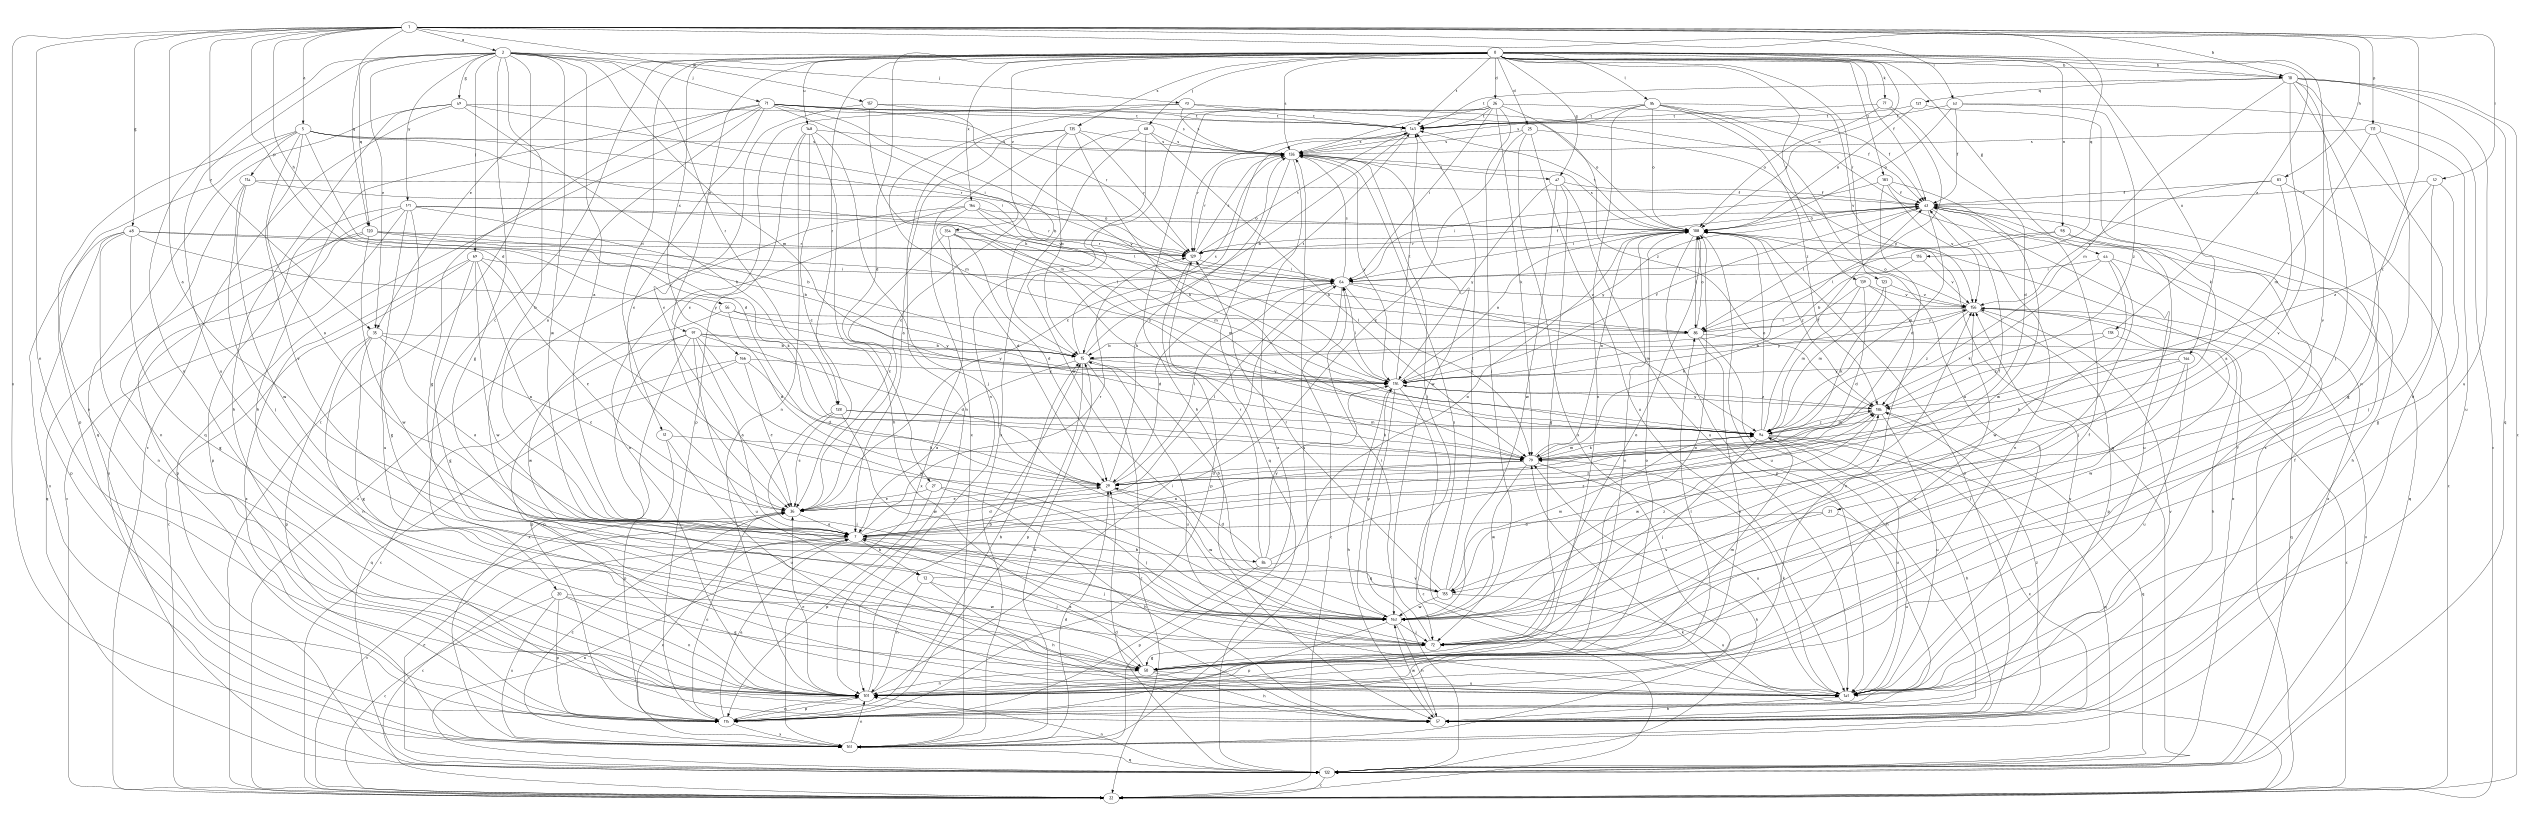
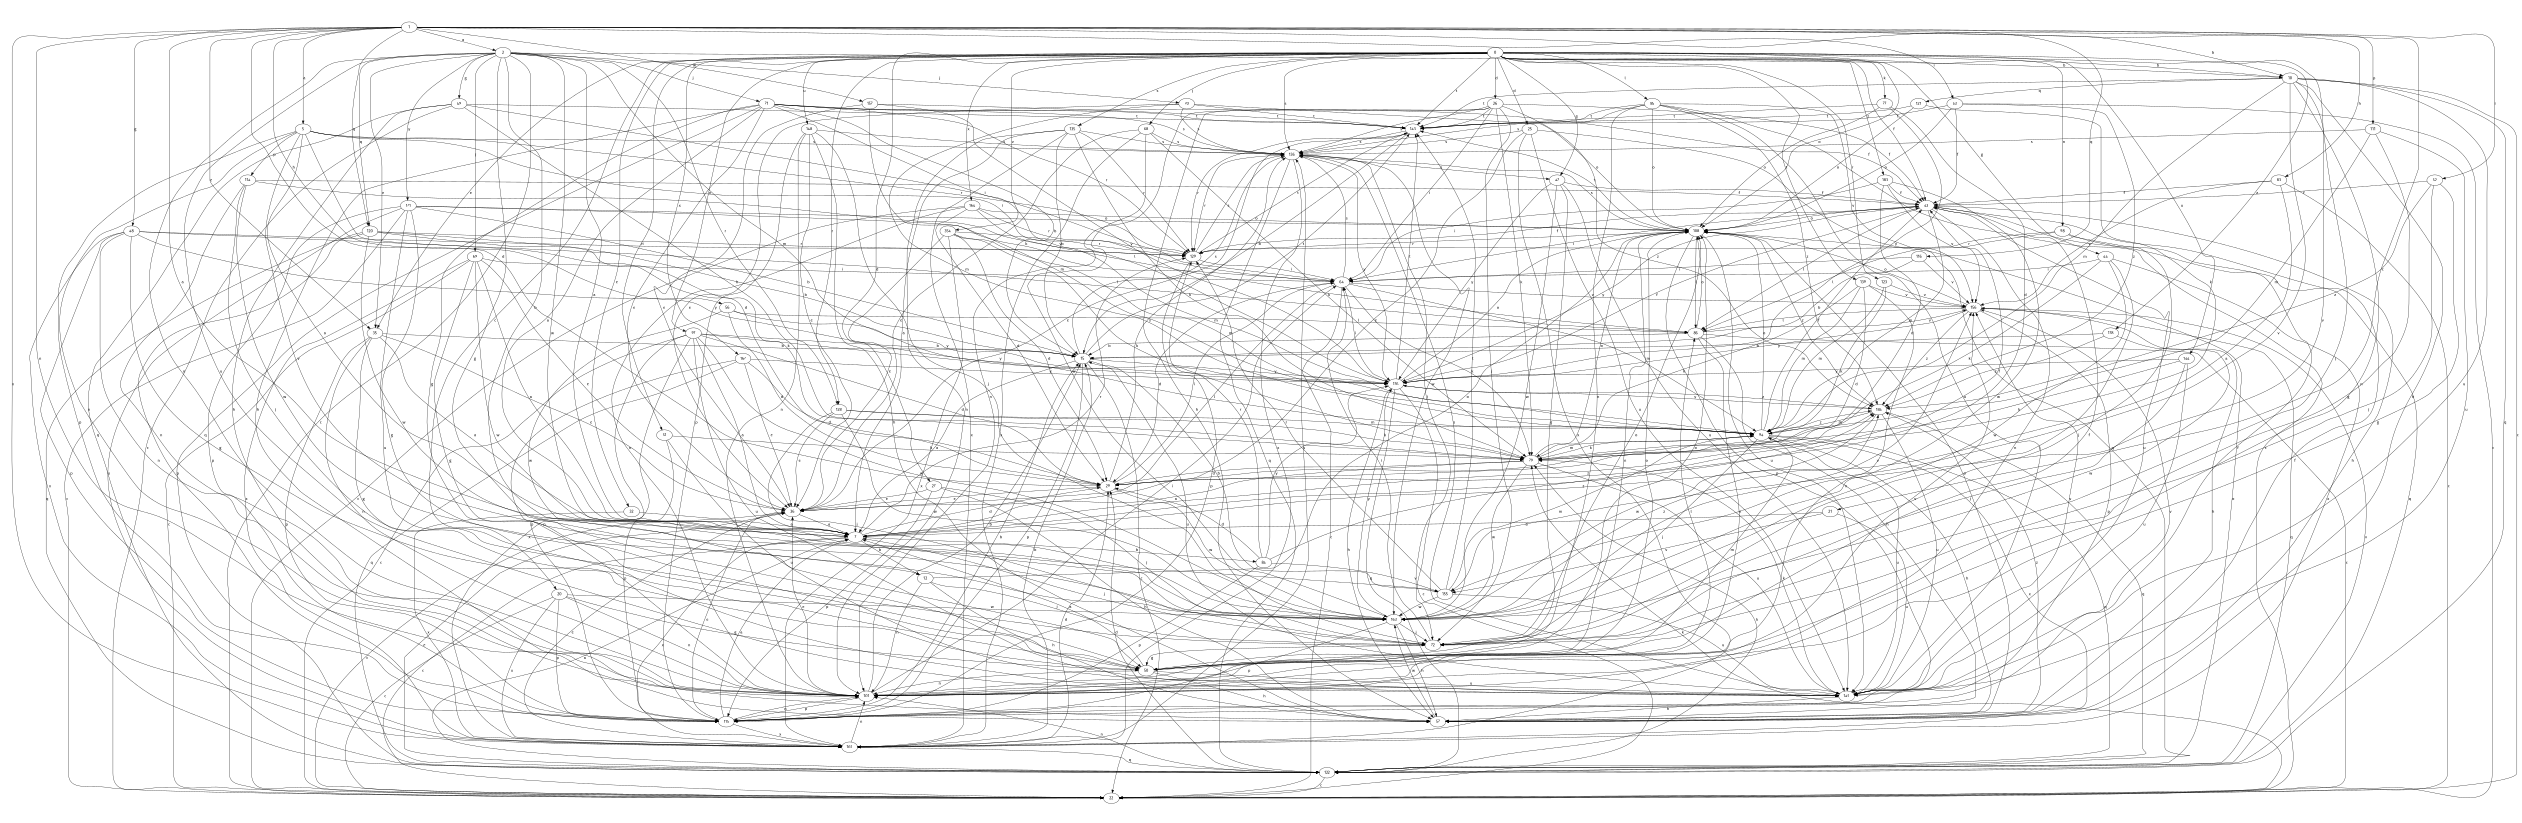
  strict digraph {
    fontname="Fira Sans"
    node [fontname="Fira Sans"]
    edge [fontname="Fira Sans"]
    0
    10
    20
    25
    26
    27
+   32
    35
    43
    n10 [label=44]
    47
    61
    68
    77
    85
    97
    98
    108
    123
    128
    135
    136
    139
    143
    144
    148
    n27 [label=354]
    155
    164
-   167 [label=166]
+   167
    178
    183
    101
    22
    94
    149
    72
    57
    121
    122
    169
    50
    163
    115
    36
    64
    184
    79
    7
    15
    176
    86
    29
    156
    129
    1
    2
    5
    21
    48
    n61 [label=83]
    56
    62
    63
    111
    116
    120
    157
    12
    49
    69
    70
    71
    171
    114
    n76 [label=84]
    0 -> 10 [label=b]
    0 -> 20 [label=c]
    0 -> 25 [label=d]
    0 -> 26 [label=d]
    0 -> 27 [label=d]
+   0 -> 32 [label=e]
    0 -> 35 [label=e]
    0 -> 43 [label=f]
    0 -> n10 [label=g]
    0 -> 47 [label=g]
    0 -> 61 [label=i]
    0 -> 68 [label=j]
    0 -> 77 [label=k]
    0 -> 85 [label=l]
    0 -> 97 [label=n]
    0 -> 98 [label=n]
    0 -> 108 [label=o]
    0 -> 123 [label=r]
    0 -> 128 [label=r]
    0 -> 135 [label=s]
    0 -> 136 [label=s]
    0 -> 139 [label=t]
    0 -> 143 [label=t]
    0 -> 144 [label=u]
    0 -> 148 [label=u]
    0 -> n27 [label=v]
    0 -> 155 [label=v]
    0 -> 164 [label=x]
    0 -> 167 [label=x]
    0 -> 178 [label=z]
    0 -> 183 [label=z]
    10 -> 143 [label=t]
    10 -> 155 [label=v]
    10 -> 101 [label=n]
    10 -> 22 [label=c]
    10 -> 94 [label=m]
    10 -> 149 [label=u]
    10 -> 72 [label=j]
    10 -> 57 [label=h]
    10 -> 121 [label=q]
    10 -> 122 [label=q]
    20 -> 101 [label=n]
    20 -> 22 [label=c]
    20 -> 169 [label=x]
    20 -> 50 [label=g]
    20 -> 163 [label=w]
    20 -> 115 [label=p]
    25 -> 136 [label=s]
    25 -> 149 [label=u]
    25 -> 122 [label=q]
    25 -> 169 [label=x]
    25 -> 36 [label=e]
    26 -> 43 [label=f]
    26 -> 136 [label=s]
    26 -> 143 [label=t]
    26 -> 101 [label=n]
    26 -> 72 [label=j]
    26 -> 57 [label=h]
    26 -> 64 [label=i]
    26 -> 184 [label=z]
    26 -> 79 [label=k]
    27 -> 72 [label=j]
    27 -> 57 [label=h]
    27 -> 115 [label=p]
    27 -> 36 [label=e]
+   32 -> 169 [label=x]
+   32 -> 7 [label=a]
    35 -> 101 [label=n]
    35 -> 50 [label=g]
    35 -> 115 [label=p]
    35 -> 36 [label=e]
    35 -> 7 [label=a]
    35 -> 15 [label=b]
    43 -> 108 [label=o]
    43 -> 101 [label=n]
    43 -> 94 [label=m]
    43 -> 149 [label=u]
    43 -> 57 [label=h]
    43 -> 64 [label=i]
    43 -> 176 [label=y]
    43 -> 86 [label=l]
    n10 -> 72 [label=j]
    n10 -> 169 [label=x]
    n10 -> 163 [label=w]
    n10 -> 64 [label=i]
    n10 -> 79 [label=k]
    47 -> 43 [label=f]
    47 -> 149 [label=u]
    47 -> 50 [label=g]
    47 -> 163 [label=w]
    47 -> 176 [label=y]
    61 -> 149 [label=u]
    61 -> 115 [label=p]
    61 -> 79 [label=k]
    68 -> 136 [label=s]
    68 -> 169 [label=x]
    68 -> 163 [label=w]
    68 -> 36 [label=e]
    68 -> 79 [label=k]
    77 -> 108 [label=o]
    77 -> 143 [label=t]
    77 -> 176 [label=y]
    77 -> 29 [label=d]
    85 -> 108 [label=o]
    85 -> 136 [label=s]
    85 -> 143 [label=t]
    85 -> 101 [label=n]
    85 -> 22 [label=c]
    85 -> 149 [label=u]
    85 -> 184 [label=z]
    85 -> 156 [label=v]
    97 -> 22 [label=c]
    97 -> 149 [label=u]
    97 -> 169 [label=x]
    97 -> 163 [label=w]
    97 -> 115 [label=p]
    97 -> 7 [label=a]
    97 -> 15 [label=b]
    97 -> 176 [label=y]
    97 -> 29 [label=d]
    98 -> 72 [label=j]
    98 -> 122 [label=q]
    98 -> 86 [label=l]
    98 -> 129 [label=r]
    108 -> 136 [label=s]
    108 -> 143 [label=t]
    108 -> 101 [label=n]
    108 -> 149 [label=u]
    108 -> 115 [label=p]
    108 -> 184 [label=z]
    108 -> 86 [label=l]
    108 -> 129 [label=r]
    123 -> 94 [label=m]
    123 -> 79 [label=k]
    123 -> 156 [label=v]
    128 -> 94 [label=m]
    128 -> 72 [label=j]
    128 -> 163 [label=w]
    128 -> 36 [label=e]
    128 -> 79 [label=k]
    135 -> 136 [label=s]
    135 -> 101 [label=n]
    135 -> 169 [label=x]
    135 -> 79 [label=k]
    135 -> 7 [label=a]
    135 -> 15 [label=b]
    135 -> 129 [label=r]
    136 -> 47 [label=s]
    136 -> 72 [label=j]
    136 -> 122 [label=q]
    136 -> 169 [label=x]
    136 -> 163 [label=w]
    136 -> 176 [label=y]
    136 -> 129 [label=r]
    139 -> 101 [label=n]
    139 -> 94 [label=m]
    139 -> 79 [label=k]
    139 -> 29 [label=d]
    139 -> 156 [label=v]
    143 -> 136 [label=s]
    143 -> 36 [label=e]
    143 -> 15 [label=b]
    143 -> 129 [label=r]
    144 -> 149 [label=u]
    144 -> 72 [label=j]
    144 -> 79 [label=k]
    144 -> 176 [label=y]
    148 -> 136 [label=s]
    148 -> 101 [label=n]
    148 -> 72 [label=j]
    148 -> 57 [label=h]
    148 -> 115 [label=p]
    148 -> 36 [label=e]
    n27 -> 94 [label=m]
    n27 -> 169 [label=x]
    n27 -> 36 [label=e]
    n27 -> 79 [label=k]
    n27 -> 29 [label=d]
    n27 -> 129 [label=r]
    155 -> 143 [label=t]
    155 -> 94 [label=m]
    155 -> 149 [label=u]
    155 -> 163 [label=w]
    155 -> 15 [label=b]
    155 -> 129 [label=r]
    164 -> 108 [label=o]
    164 -> 101 [label=n]
    164 -> 22 [label=c]
    164 -> 94 [label=m]
    164 -> 29 [label=d]
    164 -> 129 [label=r]
    167 -> 101 [label=n]
    167 -> 122 [label=q]
    167 -> 36 [label=e]
    167 -> 176 [label=y]
    167 -> 29 [label=d]
    178 -> 163 [label=w]
    178 -> 184 [label=z]
    178 -> 15 [label=b]
    183 -> 43 [label=f]
    183 -> 163 [label=w]
    183 -> 64 [label=i]
    183 -> 29 [label=d]
    183 -> 156 [label=v]
    101 -> 108 [label=o]
    101 -> 115 [label=p]
    101 -> 36 [label=e]
    101 -> 64 [label=i]
    101 -> 15 [label=b]
    101 -> 86 [label=l]
    101 -> 156 [label=v]
    22 -> 79 [label=k]
    94 -> 43 [label=f]
    94 -> 108 [label=o]
    94 -> 149 [label=u]
    94 -> 72 [label=j]
    94 -> 57 [label=h]
    94 -> 122 [label=q]
    94 -> 169 [label=x]
    94 -> 184 [label=z]
    94 -> 79 [label=k]
    149 -> 43 [label=f]
    149 -> 136 [label=s]
    149 -> 57 [label=h]
    149 -> 79 [label=k]
    149 -> 156 [label=v]
    72 -> 108 [label=o]
    72 -> 50 [label=g]
    72 -> 64 [label=i]
    72 -> 7 [label=j]
    57 -> 43 [label=f]
    57 -> 108 [label=o]
    57 -> 163 [label=w]
    57 -> 184 [label=z]
    121 -> 108 [label=o]
    121 -> 143 [label=t]
    121 -> 79 [label=k]
    122 -> 108 [label=o]
    122 -> 101 [label=n]
    122 -> 22 [label=c]
    122 -> 36 [label=e]
    122 -> 79 [label=k]
    122 -> 7 [label=a]
    122 -> 29 [label=d]
    122 -> 156 [label=v]
    169 -> 136 [label=s]
    169 -> 101 [label=n]
    169 -> 122 [label=q]
    169 -> 36 [label=e]
    169 -> 15 [label=b]
    169 -> 29 [label=d]
    50 -> 43 [label=f]
    50 -> 108 [label=o]
    50 -> 101 [label=n]
    50 -> 94 [label=m]
    50 -> 149 [label=u]
    50 -> 57 [label=h]
    50 -> 7 [label=a]
    163 -> 72 [label=j]
    163 -> 57 [label=h]
    163 -> 115 [label=p]
    163 -> 184 [label=z]
    163 -> 176 [label=y]
    163 -> 156 [label=v]
    115 -> 101 [label=n]
    115 -> 169 [label=x]
    115 -> 36 [label=e]
    115 -> 7 [label=a]
    115 -> 15 [label=b]
    115 -> 156 [label=v]
    36 -> 22 [label=c]
    36 -> 7 [label=a]
    64 -> 136 [label=s]
    64 -> 22 [label=c]
    64 -> 94 [label=m]
    64 -> 36 [label=l]
    64 -> 79 [label=k]
    64 -> 29 [label=d]
    64 -> 156 [label=v]
    184 -> 94 [label=m]
    184 -> 149 [label=u]
    184 -> 122 [label=q]
    184 -> 163 [label=w]
    184 -> 176 [label=y]
    79 -> 108 [label=o]
    79 -> 94 [label=m]
    79 -> 149 [label=u]
    79 -> 163 [label=w]
    79 -> 7 [label=a]
    79 -> 29 [label=d]
    7 -> 43 [label=f]
    7 -> 22 [label=c]
    7 -> 169 [label=x]
    7 -> 184 [label=z]
    7 -> 29 [label=d]
    7 -> 129 [label=r]
    7 -> 12 [label=b]
    7 -> n76 [label=b]
    15 -> 136 [label=s]
    15 -> 143 [label=t]
    15 -> 22 [label=c]
    15 -> 149 [label=u]
    15 -> 115 [label=p]
    15 -> 7 [label=a]
    15 -> 176 [label=y]
    176 -> 43 [label=f]
    176 -> 108 [label=o]
    176 -> 143 [label=t]
    176 -> 22 [label=c]
    176 -> 57 [label=h]
    176 -> 122 [label=q]
    176 -> 64 [label=i]
    176 -> 184 [label=z]
    86 -> 108 [label=o]
    86 -> 101 [label=n]
    86 -> 22 [label=c]
    86 -> 57 [label=h]
    86 -> 15 [label=b]
    86 -> 156 [label=v]
    29 -> 136 [label=s]
    29 -> 163 [label=w]
    29 -> 36 [label=e]
    29 -> 64 [label=i]
    156 -> 108 [label=o]
    156 -> 57 [label=h]
    156 -> 122 [label=q]
    156 -> 115 [label=p]
    156 -> 184 [label=z]
    156 -> 176 [label=y]
    156 -> 86 [label=l]
    129 -> 43 [label=f]
    129 -> 136 [label=s]
    129 -> 143 [label=t]
    129 -> 115 [label=p]
    129 -> 64 [label=i]
    1 -> 10 [label=b]
    1 -> 35 [label=e]
    1 -> 101 [label=n]
    1 -> 169 [label=x]
    1 -> 7 [label=a]
    1 -> 29 [label=d]
    1 -> 2 [label=a]
    1 -> 5 [label=a]
    1 -> 21 [label=c]
    1 -> 48 [label=g]
    1 -> n61 [label=h]
    1 -> 56 [label=h]
    1 -> 62 [label=i]
    1 -> 63 [label=i]
    1 -> 111 [label=p]
    1 -> 116 [label=q]
    1 -> 120 [label=q]
    1 -> 157 [label=w]
    2 -> 10 [label=b]
    2 -> 35 [label=e]
    2 -> 128 [label=r]
    2 -> 101 [label=n]
    2 -> 22 [label=c]
    2 -> 94 [label=m]
    2 -> 149 [label=u]
    2 -> 50 [label=g]
    2 -> 163 [label=w]
    2 -> 7 [label=a]
    2 -> 120 [label=q]
    2 -> 12 [label=b]
    2 -> 49 [label=g]
    2 -> 69 [label=j]
    2 -> 70 [label=j]
    2 -> 71 [label=j]
    2 -> 171 [label=y]
    5 -> 136 [label=s]
    5 -> 155 [label=v]
    5 -> 101 [label=n]
    5 -> 115 [label=p]
    5 -> 64 [label=i]
    5 -> 7 [label=a]
    5 -> 29 [label=d]
    5 -> 129 [label=r]
    5 -> 114 [label=p]
    21 -> 155 [label=v]
    21 -> 149 [label=u]
    21 -> 7 [label=a]
    48 -> 101 [label=n]
    48 -> 169 [label=x]
    48 -> 50 [label=g]
    48 -> 115 [label=p]
    48 -> 176 [label=y]
    48 -> 86 [label=l]
    48 -> 129 [label=r]
    n61 -> 43 [label=f]
    n61 -> 22 [label=c]
    n61 -> 7 [label=a]
    n61 -> 156 [label=v]
    56 -> 163 [label=w]
    56 -> 176 [label=y]
    56 -> 86 [label=l]
    56 -> 29 [label=d]
    62 -> 43 [label=f]
    62 -> 72 [label=j]
    62 -> 50 [label=g]
    62 -> 184 [label=z]
    63 -> 43 [label=f]
    63 -> 108 [label=o]
    63 -> 143 [label=t]
    63 -> 22 [label=c]
    63 -> 184 [label=z]
    111 -> 136 [label=s]
    111 -> 94 [label=m]
    111 -> 149 [label=u]
    111 -> 50 [label=g]
    116 -> 64 [label=i]
    116 -> 15 [label=b]
    116 -> 156 [label=v]
    120 -> 122 [label=q]
    120 -> 163 [label=w]
    120 -> 115 [label=p]
    120 -> 79 [label=k]
    120 -> 15 [label=b]
    120 -> 129 [label=r]
    157 -> 143 [label=t]
    157 -> 94 [label=m]
    157 -> 36 [label=e]
    157 -> 176 [label=y]
    12 -> 108 [label=o]
    12 -> 101 [label=n]
    12 -> 72 [label=j]
    12 -> 57 [label=h]
    49 -> 143 [label=t]
    49 -> 22 [label=c]
    49 -> 57 [label=h]
    49 -> 122 [label=q]
    49 -> 64 [label=i]
    49 -> 79 [label=k]
    69 -> 22 [label=c]
    69 -> 169 [label=x]
    69 -> 50 [label=g]
    69 -> 163 [label=w]
    69 -> 36 [label=e]
    69 -> 64 [label=i]
    69 -> 7 [label=a]
    70 -> 108 [label=o]
    70 -> 136 [label=s]
    70 -> 143 [label=t]
    70 -> 94 [label=m]
    70 -> 36 [label=e]
    71 -> 43 [label=f]
    71 -> 136 [label=s]
    71 -> 143 [label=t]
    71 -> 57 [label=h]
    71 -> 122 [label=q]
    71 -> 50 [label=g]
    71 -> 36 [label=e]
    71 -> 7 [label=a]
    71 -> 15 [label=b]
    71 -> 176 [label=y]
    71 -> 129 [label=r]
    171 -> 108 [label=o]
    171 -> 22 [label=c]
    171 -> 149 [label=u]
    171 -> 169 [label=x]
    171 -> 50 [label=g]
    171 -> 115 [label=p]
    171 -> 64 [label=k]
    171 -> 15 [label=b]
    114 -> 43 [label=f]
    114 -> 101 [label=n]
    114 -> 72 [label=j]
    114 -> 163 [label=w]
    114 -> 86 [label=l]
    n76 -> 155 [label=v]
    n76 -> 115 [label=p]
    n76 -> 184 [label=z]
    n76 -> 176 [label=y]
    n76 -> 29 [label=d]
    n76 -> 129 [label=r]
  }
